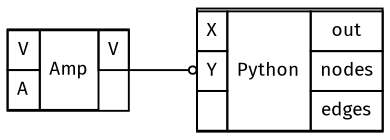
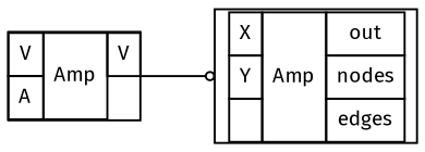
  digraph {
    rankdir=LR
    fontname="Fira Sans"
    node [fontname="Fira Sans" fontsize=10 margin=0 shape=record]
-   n1 [label=<         <table border="0" cellborder="1" cellspacing="0" cellpadding="4">         <tr><td port="Xin">X</td><td rowspan="3">Python</td> <td port="OUTout">out</td></tr>         <tr><td port="Yin">Y</td>                            <td port="NODESout">nodes</td></tr>         <tr><td port=""></td>                                <td port="EDGESout">edges</td></tr>         </table>>]
+   n1 [label=<         <table border="0" cellborder="1" cellspacing="0" cellpadding="4">         <tr><td port="Xin">X</td><td rowspan="3">Amp</td> <td port="OUTout">out</td></tr>         <tr><td port="Yin">Y</td>                            <td port="NODESout">nodes</td></tr>         <tr><td port=""></td>                                <td port="EDGESout">edges</td></tr>         </table>>]
    n2 [label=<         <table border="0" cellborder="1" cellspacing="0" cellpadding="4">         <tr><td port="Vin">V</td> <td rowspan="2">Amp</td> <td port="Vout">V</td></tr>         <tr><td port="Ain">A</td>                                                </tr>         </table>>]
    n2 -> n1 [arrowsize=0.5 headport=Xin tailport=Vout arrowhead=odot fontname="Fira Sans"]
  }
